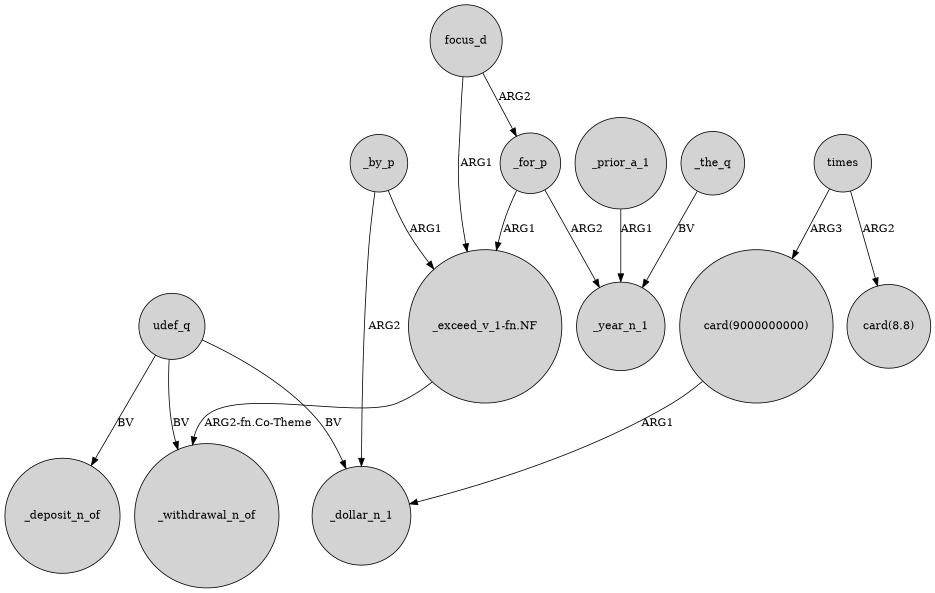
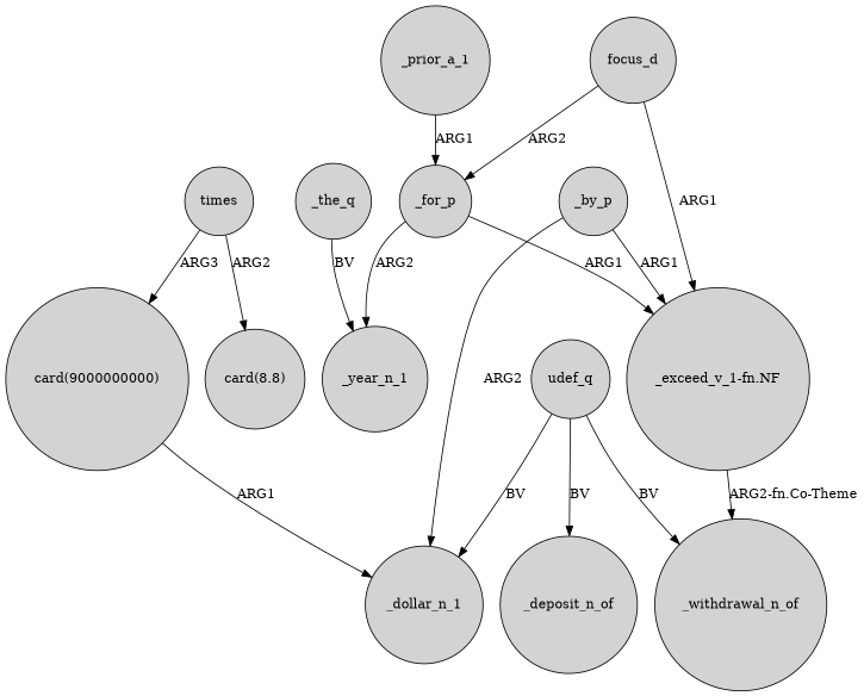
  digraph {
    node [shape=circle style=filled]
    udef_q
    _deposit_n_of
    _dollar_n_1
    _withdrawal_n_of
    _by_p
    "_exceed_v_1-fn.NF"
    _prior_a_1
    _year_n_1
    times
    "card(8.8)"
    n11 [label="card(9000000000)"]
    focus_d
    _for_p
    _the_q
    udef_q -> _deposit_n_of [label=BV]
    udef_q -> _dollar_n_1 [label=BV]
    udef_q -> _withdrawal_n_of [label=BV]
    _by_p -> _dollar_n_1 [label=ARG2]
    _by_p -> "_exceed_v_1-fn.NF" [label=ARG1]
    "_exceed_v_1-fn.NF" -> _withdrawal_n_of [label="ARG2-fn.Co-Theme"]
-   _prior_a_1 -> _year_n_1 [label=ARG1]
+   _prior_a_1 -> _for_p [label=ARG1]
    times -> "card(8.8)" [label=ARG2]
    times -> n11 [label=ARG3]
    n11 -> _dollar_n_1 [label=ARG1]
    focus_d -> "_exceed_v_1-fn.NF" [label=ARG1]
    focus_d -> _for_p [label=ARG2]
    _for_p -> "_exceed_v_1-fn.NF" [label=ARG1]
    _for_p -> _year_n_1 [label=ARG2]
    _the_q -> _year_n_1 [label=BV]
  }
